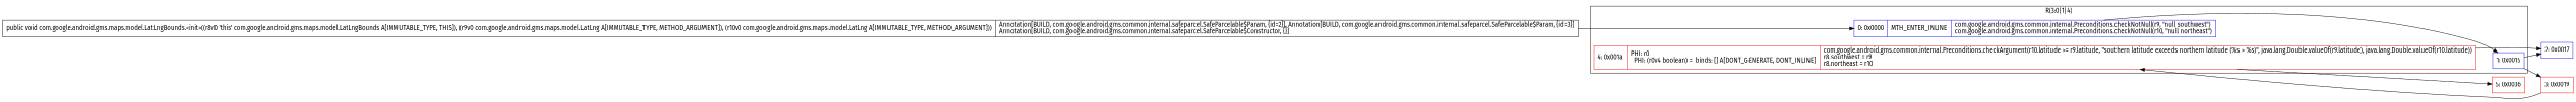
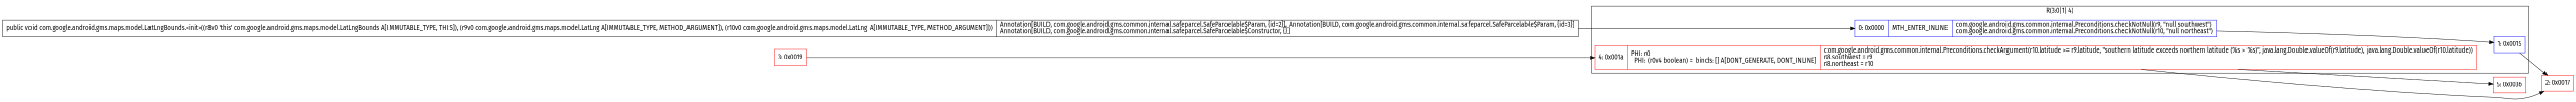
  digraph {
    fontname="Fira Sans"
    rankdir=LR
    node [color=red fontname="Fira Sans" shape=record]
    edge [fontname="Fira Sans"]
    n1 [color=blue label="{0\:\ 0x0000|MTH_ENTER_INLINE\l|com.google.android.gms.common.internal.Preconditions.checkNotNull(r9, \"null southwest\")\lcom.google.android.gms.common.internal.Preconditions.checkNotNull(r10, \"null northeast\")\l}"]
    n2 [color=blue label="{1\:\ 0x0015}"]
    n3 [label="{4\:\ 0x001a|PHI: r0 \l  PHI: (r0v4 boolean) =  binds: [] A[DONT_GENERATE, DONT_INLINE]\l|com.google.android.gms.common.internal.Preconditions.checkArgument(r10.latitude \>= r9.latitude, \"southern latitude exceeds northern latitude (%s \> %s)\", java.lang.Double.valueOf(r9.latitude), java.lang.Double.valueOf(r10.latitude))\lr8.southwest = r9\lr8.northeast = r10\l}"]
-   n4 [color=blue label="{2\:\ 0x0017}"]
+   n4 [label="{2\:\ 0x0017}"]
    n5 [label="{3\:\ 0x0019}"]
    n6 [label="{5\:\ 0x0036}"]
    n7 [label="{public void com.google.android.gms.maps.model.LatLngBounds.\<init\>((r8v0 'this' com.google.android.gms.maps.model.LatLngBounds A[IMMUTABLE_TYPE, THIS]), (r9v0 com.google.android.gms.maps.model.LatLng A[IMMUTABLE_TYPE, METHOD_ARGUMENT]), (r10v0 com.google.android.gms.maps.model.LatLng A[IMMUTABLE_TYPE, METHOD_ARGUMENT]))  | Annotation[BUILD, com.google.android.gms.common.internal.safeparcel.SafeParcelable$Param, \{id=2\}], Annotation[BUILD, com.google.android.gms.common.internal.safeparcel.SafeParcelable$Param, \{id=3\}]\lAnnotation[BUILD, com.google.android.gms.common.internal.safeparcel.SafeParcelable$Constructor, \{\}]\l}" color=""]
    subgraph cluster_1 {
      label="R(3:0|1|4)"
      n1
      n2
      n3
    }
    n1 -> n2
    n2 -> n4
-   n2 -> n5
    n3 -> n4
    n3 -> n6
    n5 -> n3
    n7 -> n1
  }
